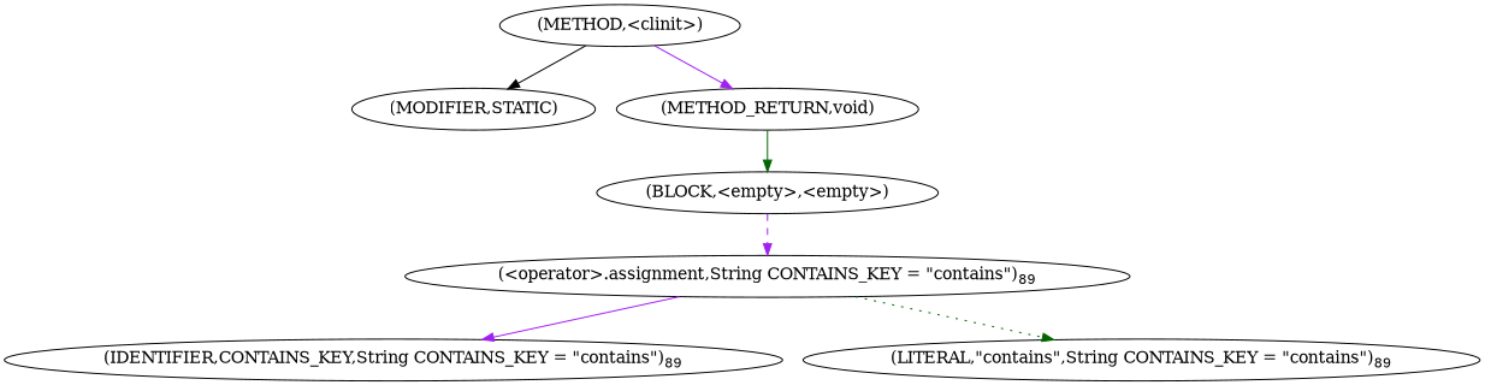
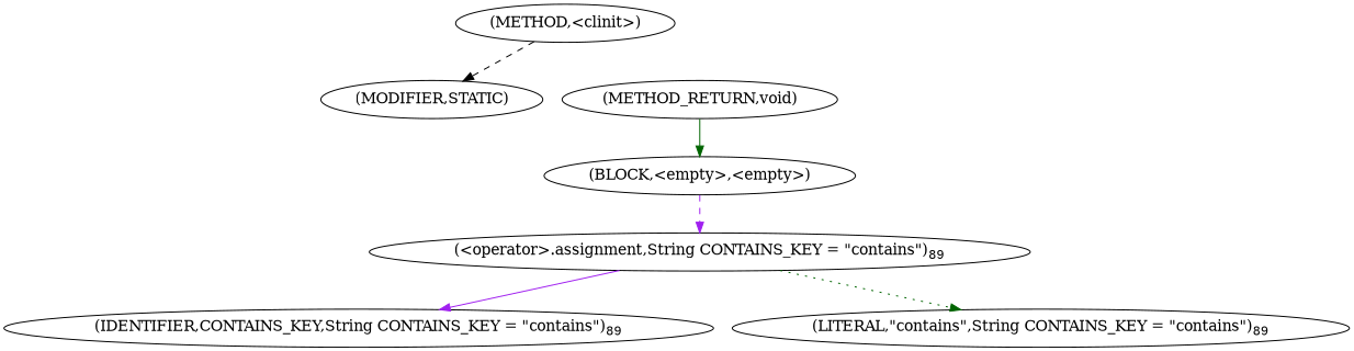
  digraph {
    edge [color=purple style=solid]
    n1 [label=<(METHOD,&lt;clinit&gt;)>]
    n2 [label=<(MODIFIER,STATIC)>]
    n3 [label=<(METHOD_RETURN,void)>]
    n4 [label=<(BLOCK,&lt;empty&gt;,&lt;empty&gt;)>]
    n5 [label=<(&lt;operator&gt;.assignment,String CONTAINS_KEY = &quot;contains&quot;)<SUB>89</SUB>>]
    n6 [label=<(IDENTIFIER,CONTAINS_KEY,String CONTAINS_KEY = &quot;contains&quot;)<SUB>89</SUB>>]
    n7 [label=<(LITERAL,&quot;contains&quot;,String CONTAINS_KEY = &quot;contains&quot;)<SUB>89</SUB>>]
-   n1 -> n2 [color=black]
-   n1 -> n3
+   n1 -> n2 [color=black style=dashed]
    n3 -> n4 [color=darkgreen]
    n4 -> n5 [style=dashed]
    n5 -> n6
    n5 -> n7 [color=darkgreen style=dotted]
  }
